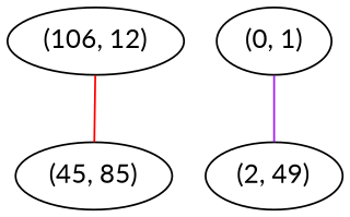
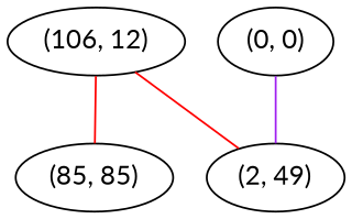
  graph {
    fontname=Lato
    node [fontname=Lato]
    edge [color=red fontname=Lato weight=1]
    n1 [label="(106, 12)"]
-   "(85, 85)" [label="(45, 85)"]
+   "(85, 85)"
    "(2, 49)"
-   "(0, 0)" [label="(0, 1)"]
+   "(0, 0)"
    n1 -- "(85, 85)"
+   n1 -- "(2, 49)"
    "(0, 0)" -- "(2, 49)" [color=purple weight=4]
  }
